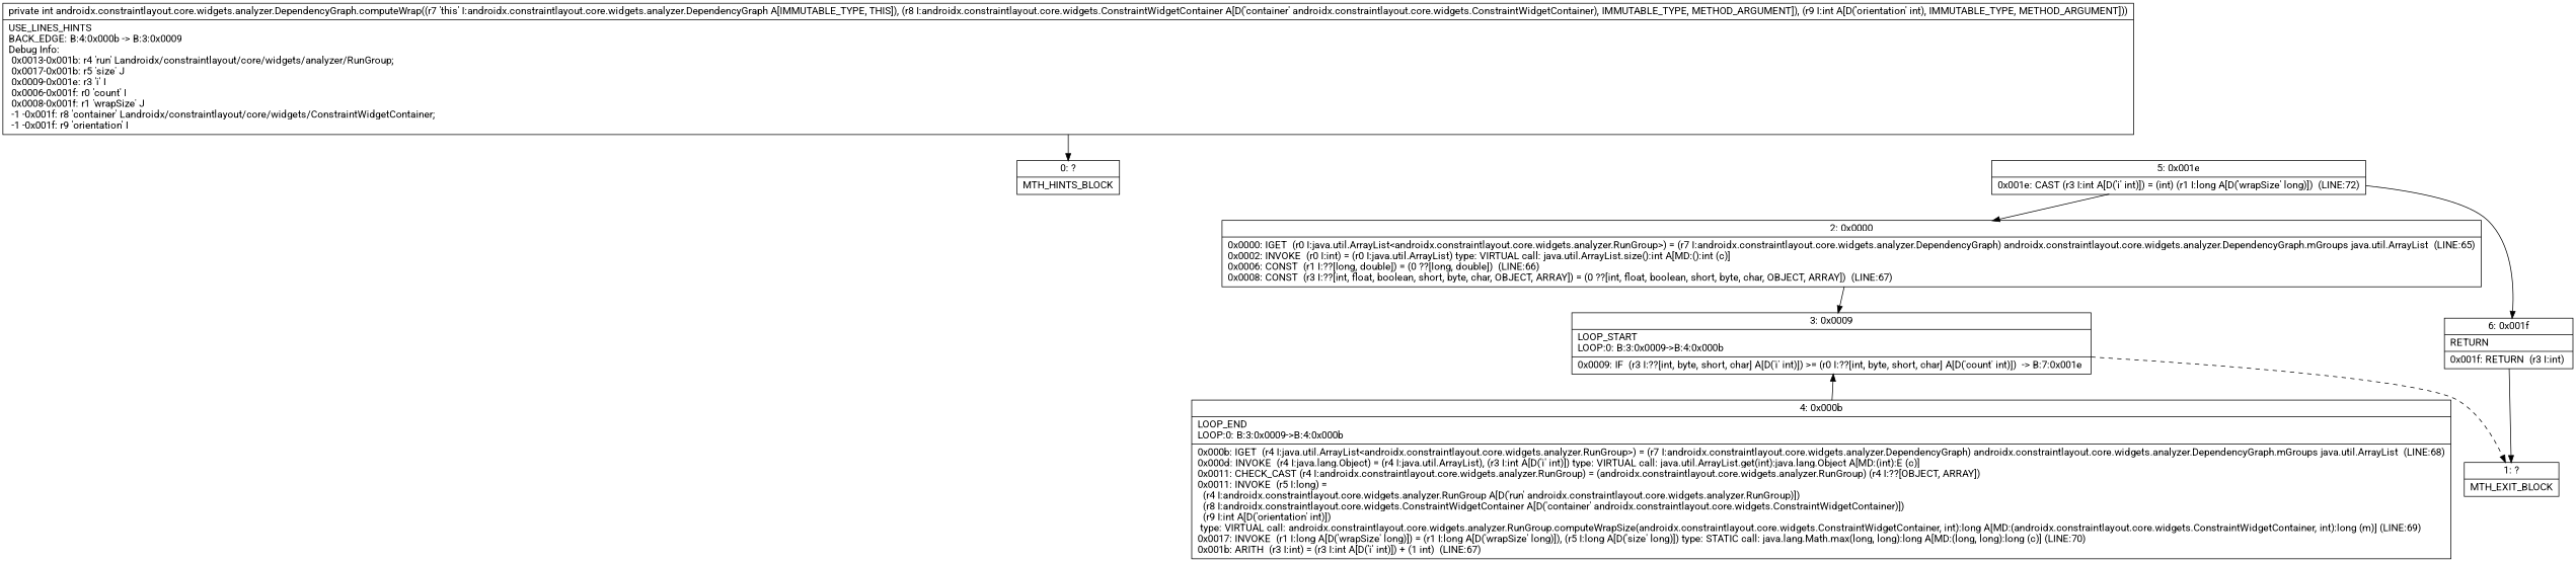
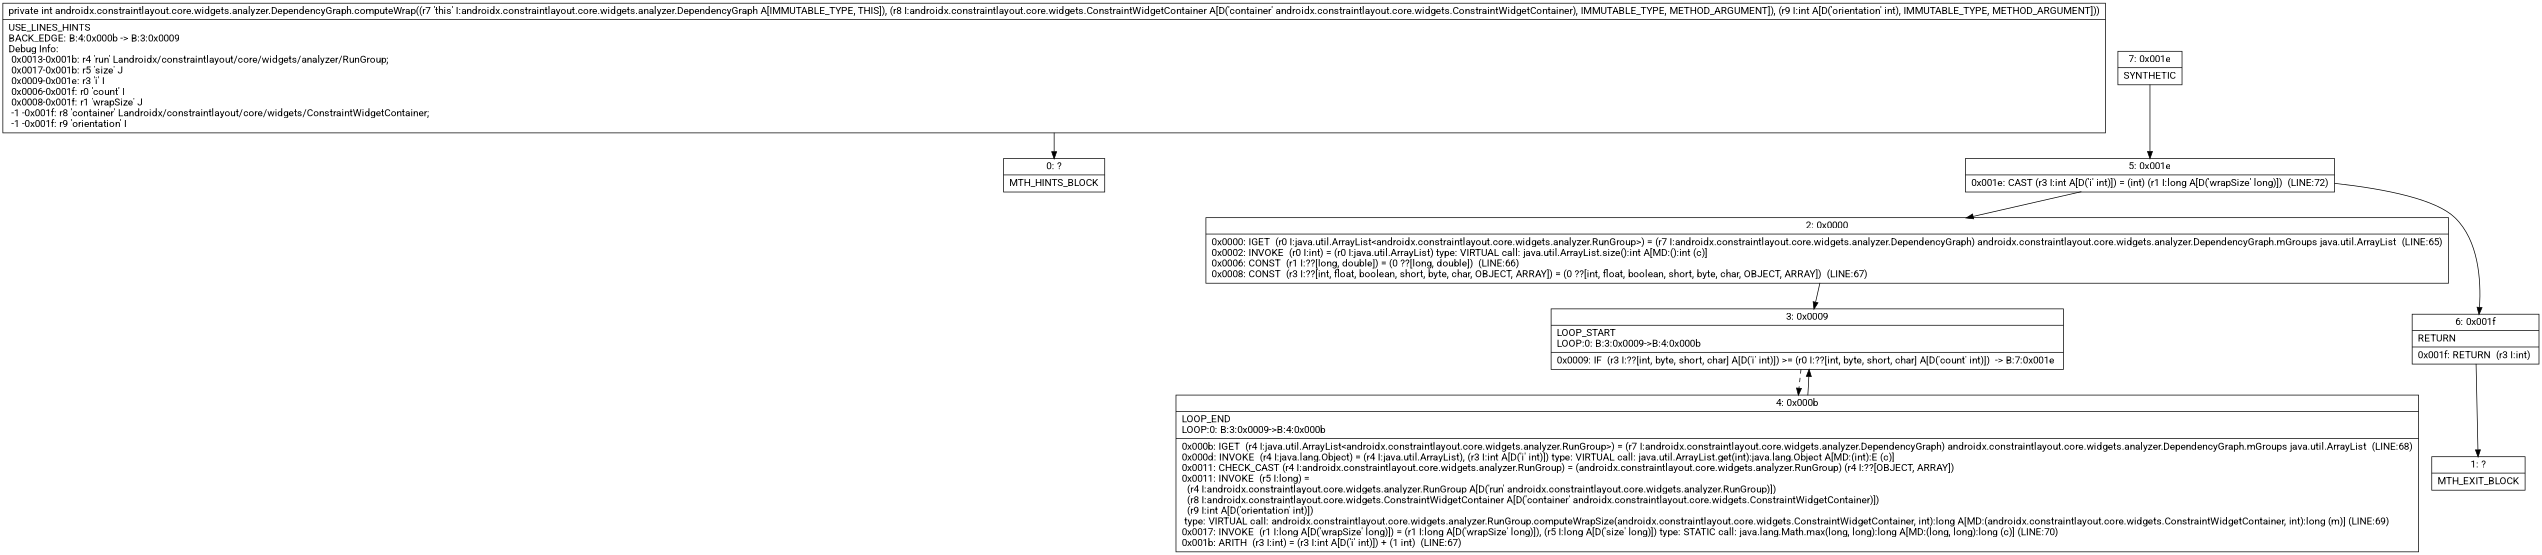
  digraph {
    fontname=Roboto
    node [fontname=Roboto shape=record]
    edge [fontname=Roboto]
    n1 [label="{0\:\ ?|MTH_HINTS_BLOCK\l}"]
    n2 [label="{2\:\ 0x0000|0x0000: IGET  (r0 I:java.util.ArrayList\<androidx.constraintlayout.core.widgets.analyzer.RunGroup\>) = (r7 I:androidx.constraintlayout.core.widgets.analyzer.DependencyGraph) androidx.constraintlayout.core.widgets.analyzer.DependencyGraph.mGroups java.util.ArrayList  (LINE:65)\l0x0002: INVOKE  (r0 I:int) = (r0 I:java.util.ArrayList) type: VIRTUAL call: java.util.ArrayList.size():int A[MD:():int (c)]\l0x0006: CONST  (r1 I:??[long, double]) = (0 ??[long, double])  (LINE:66)\l0x0008: CONST  (r3 I:??[int, float, boolean, short, byte, char, OBJECT, ARRAY]) = (0 ??[int, float, boolean, short, byte, char, OBJECT, ARRAY])  (LINE:67)\l}"]
    n3 [label="{3\:\ 0x0009|LOOP_START\lLOOP:0: B:3:0x0009\-\>B:4:0x000b\l|0x0009: IF  (r3 I:??[int, byte, short, char] A[D('i' int)]) \>= (r0 I:??[int, byte, short, char] A[D('count' int)])  \-\> B:7:0x001e \l}"]
    n4 [label="{4\:\ 0x000b|LOOP_END\lLOOP:0: B:3:0x0009\-\>B:4:0x000b\l|0x000b: IGET  (r4 I:java.util.ArrayList\<androidx.constraintlayout.core.widgets.analyzer.RunGroup\>) = (r7 I:androidx.constraintlayout.core.widgets.analyzer.DependencyGraph) androidx.constraintlayout.core.widgets.analyzer.DependencyGraph.mGroups java.util.ArrayList  (LINE:68)\l0x000d: INVOKE  (r4 I:java.lang.Object) = (r4 I:java.util.ArrayList), (r3 I:int A[D('i' int)]) type: VIRTUAL call: java.util.ArrayList.get(int):java.lang.Object A[MD:(int):E (c)]\l0x0011: CHECK_CAST (r4 I:androidx.constraintlayout.core.widgets.analyzer.RunGroup) = (androidx.constraintlayout.core.widgets.analyzer.RunGroup) (r4 I:??[OBJECT, ARRAY]) \l0x0011: INVOKE  (r5 I:long) = \l  (r4 I:androidx.constraintlayout.core.widgets.analyzer.RunGroup A[D('run' androidx.constraintlayout.core.widgets.analyzer.RunGroup)])\l  (r8 I:androidx.constraintlayout.core.widgets.ConstraintWidgetContainer A[D('container' androidx.constraintlayout.core.widgets.ConstraintWidgetContainer)])\l  (r9 I:int A[D('orientation' int)])\l type: VIRTUAL call: androidx.constraintlayout.core.widgets.analyzer.RunGroup.computeWrapSize(androidx.constraintlayout.core.widgets.ConstraintWidgetContainer, int):long A[MD:(androidx.constraintlayout.core.widgets.ConstraintWidgetContainer, int):long (m)] (LINE:69)\l0x0017: INVOKE  (r1 I:long A[D('wrapSize' long)]) = (r1 I:long A[D('wrapSize' long)]), (r5 I:long A[D('size' long)]) type: STATIC call: java.lang.Math.max(long, long):long A[MD:(long, long):long (c)] (LINE:70)\l0x001b: ARITH  (r3 I:int) = (r3 I:int A[D('i' int)]) + (1 int)  (LINE:67)\l}"]
+   n5 [label="{7\:\ 0x001e|SYNTHETIC\l}"]
    n6 [label="{5\:\ 0x001e|0x001e: CAST (r3 I:int A[D('i' int)]) = (int) (r1 I:long A[D('wrapSize' long)])  (LINE:72)\l}"]
    n7 [label="{6\:\ 0x001f|RETURN\l|0x001f: RETURN  (r3 I:int) \l}"]
    n8 [label="{1\:\ ?|MTH_EXIT_BLOCK\l}"]
    n9 [label="{private int androidx.constraintlayout.core.widgets.analyzer.DependencyGraph.computeWrap((r7 'this' I:androidx.constraintlayout.core.widgets.analyzer.DependencyGraph A[IMMUTABLE_TYPE, THIS]), (r8 I:androidx.constraintlayout.core.widgets.ConstraintWidgetContainer A[D('container' androidx.constraintlayout.core.widgets.ConstraintWidgetContainer), IMMUTABLE_TYPE, METHOD_ARGUMENT]), (r9 I:int A[D('orientation' int), IMMUTABLE_TYPE, METHOD_ARGUMENT]))  | USE_LINES_HINTS\lBACK_EDGE: B:4:0x000b \-\> B:3:0x0009\lDebug Info:\l  0x0013\-0x001b: r4 'run' Landroidx\/constraintlayout\/core\/widgets\/analyzer\/RunGroup;\l  0x0017\-0x001b: r5 'size' J\l  0x0009\-0x001e: r3 'i' I\l  0x0006\-0x001f: r0 'count' I\l  0x0008\-0x001f: r1 'wrapSize' J\l  \-1 \-0x001f: r8 'container' Landroidx\/constraintlayout\/core\/widgets\/ConstraintWidgetContainer;\l  \-1 \-0x001f: r9 'orientation' I\l}"]
    n2 -> n3
-   n3 -> n8 [style=dashed]
+   n3 -> n4 [style=dashed]
    n4 -> n3
+   n5 -> n6
    n6 -> n2
    n6 -> n7
    n7 -> n8
    n9 -> n1
  }
